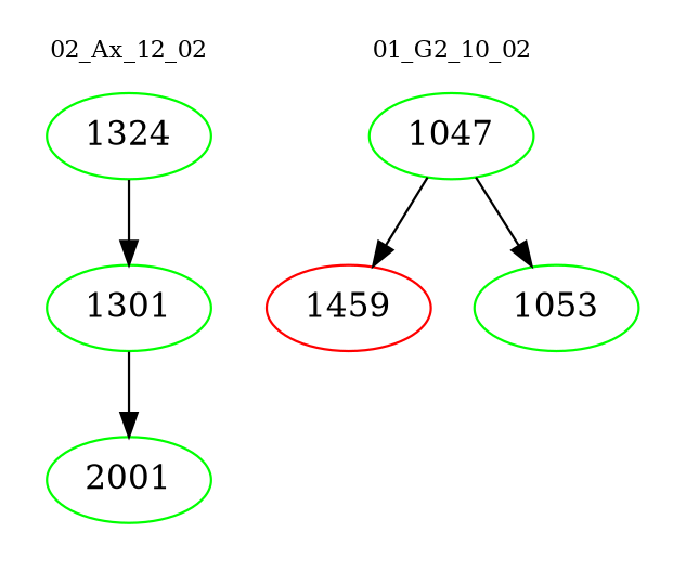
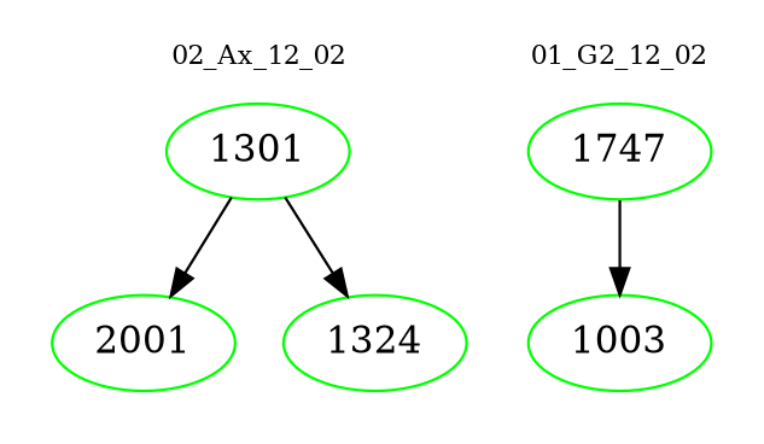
  digraph {
    node [color=green]
    edge [color=black]
    n1 [label=1301]
    n2 [label=2001]
    n3 [label=1324]
-   n4 [label=1047]
-   n5 [color=red label=1459]
-   n6 [label=1053]
+   n4 [label=1747]
+   n6 [label=1003]
    subgraph cluster_1 {
      color=white
      fontsize=10
      label="02_Ax_12_02"
      n1
      n2
      n3
    }
    subgraph cluster_2 {
      color=white
      fontsize=10
-     label="01_G2_10_02"
+     label="01_G2_12_02"
      n4
-     n5
      n6
    }
    n1 -> n2
-   n3 -> n1
-   n4 -> n5
+   n1 -> n3
    n4 -> n6
  }
